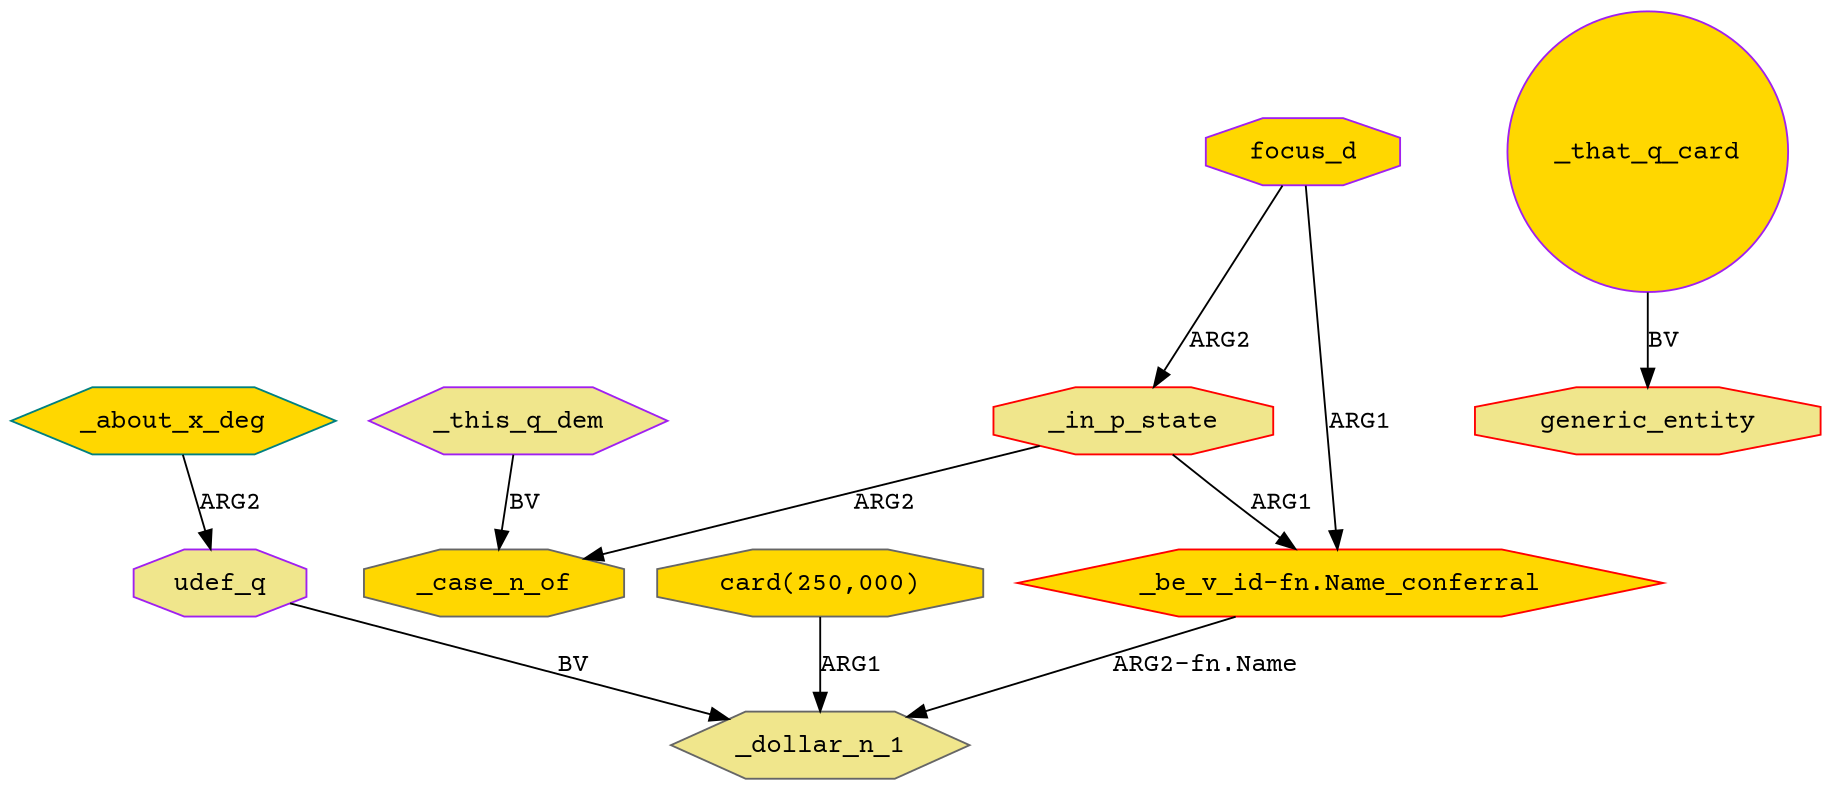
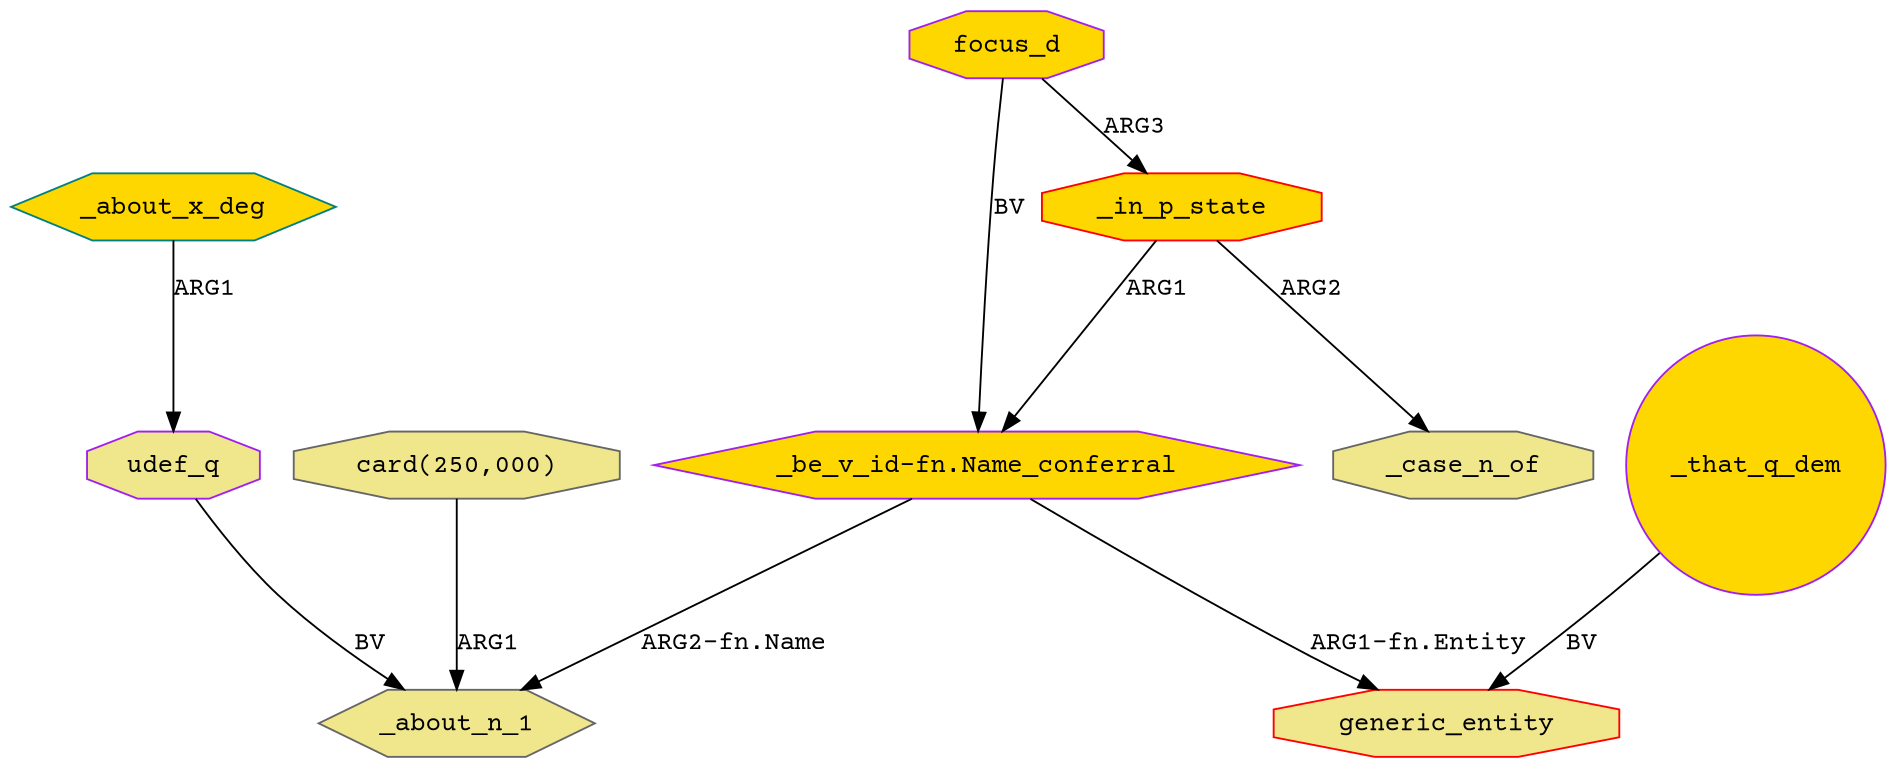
  digraph {
    fontname="Courier Prime"
    node [color=purple fillcolor=gold fontname="Courier Prime" shape=octagon style=filled]
    edge [fontname="Courier Prime"]
-   _this_q_dem [fillcolor=khaki shape=hexagon]
-   _case_n_of [color=gray40]
+   _case_n_of [color=gray40 fillcolor=khaki]
    focus_d
-   _in_p_state [color=red fillcolor=khaki]
-   "_be_v_id-fn.Name_conferral" [color=red shape=hexagon]
-   _dollar_n_1 [color=gray40 fillcolor=khaki shape=hexagon]
+   _in_p_state [color=red]
+   "_be_v_id-fn.Name_conferral" [shape=hexagon]
+   _dollar_n_1 [color=gray40 fillcolor=khaki shape=hexagon label=_about_n_1]
    generic_entity [color=red fillcolor=khaki]
    udef_q [fillcolor=khaki]
-   _that_q_dem [shape=circle label=_that_q_card]
-   "card(250,000)" [color=gray40]
+   _that_q_dem [shape=circle]
+   "card(250,000)" [color=gray40 fillcolor=khaki]
    _about_x_deg [color=teal shape=hexagon]
-   _this_q_dem -> _case_n_of [label=BV]
-   focus_d -> _in_p_state [label=ARG2]
-   focus_d -> "_be_v_id-fn.Name_conferral" [label=ARG1]
+   focus_d -> _in_p_state [label=ARG3]
+   focus_d -> "_be_v_id-fn.Name_conferral" [label=BV]
    _in_p_state -> _case_n_of [label=ARG2]
    _in_p_state -> "_be_v_id-fn.Name_conferral" [label=ARG1]
    "_be_v_id-fn.Name_conferral" -> _dollar_n_1 [label="ARG2-fn.Name"]
+   "_be_v_id-fn.Name_conferral" -> generic_entity [label="ARG1-fn.Entity"]
    udef_q -> _dollar_n_1 [label=BV]
    _that_q_dem -> generic_entity [label=BV]
    "card(250,000)" -> _dollar_n_1 [label=ARG1]
-   _about_x_deg -> udef_q [label=ARG2]
+   _about_x_deg -> udef_q [label=ARG1]
  }
